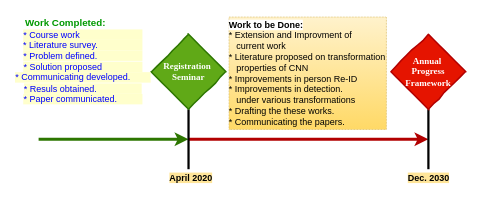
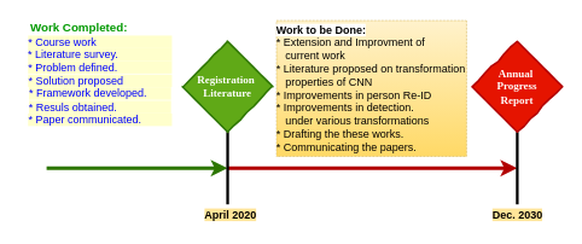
  <mxCell id="0" />
  <mxCell id="1" parent="0" />
  <mxCell id="2" value="" style="endArrow=classic;html=1;fillColor=#60a917;strokeColor=#2D7600;strokeWidth=4;" parent="1" edge="1"><mxGeometry width="50" height="50" relative="1" as="geometry"><mxPoint x="51" y="185" as="sourcePoint" /><mxPoint x="251" y="185" as="targetPoint" /></mxGeometry></mxCell>
  <mxCell id="3" value="" style="endArrow=classic;html=1;fillColor=#e51400;strokeColor=#B20000;strokeWidth=4;" parent="1" edge="1"><mxGeometry width="50" height="50" relative="1" as="geometry"><mxPoint x="251" y="185" as="sourcePoint" /><mxPoint x="571" y="185" as="targetPoint" /></mxGeometry></mxCell>
  <mxCell id="4" value="" style="endArrow=none;html=1;strokeWidth=3;" parent="1" edge="1"><mxGeometry width="50" height="50" relative="1" as="geometry"><mxPoint x="251" y="225" as="sourcePoint" /><mxPoint x="251" y="145" as="targetPoint" /></mxGeometry></mxCell>
  <mxCell id="5" value="" style="endArrow=none;html=1;strokeWidth=3;" parent="1" edge="1"><mxGeometry width="50" height="50" relative="1" as="geometry"><mxPoint x="571" y="225" as="sourcePoint" /><mxPoint x="571" y="145" as="targetPoint" /></mxGeometry></mxCell>
- <mxCell id="6" value="Registration&amp;nbsp;&lt;br&gt;Seminar" style="rhombus;html=1;align=center;whiteSpace=wrap;comic=1;strokeWidth=2;fontFamily=Comic Sans MS;fontStyle=1;fillColor=#60a917;strokeColor=#2D7600;fontColor=#ffffff;gradientColor=none;gradientDirection=west;" parent="1" vertex="1"><mxGeometry x="201" y="45" width="100" height="100" as="geometry" /></mxCell>
- <mxCell id="7" value="Annual&amp;nbsp;&lt;br&gt;Progress&lt;br&gt;Framework" style="rhombus;html=1;align=center;whiteSpace=wrap;comic=1;strokeWidth=2;fontFamily=Comic Sans MS;fontStyle=1;fillColor=#e51400;strokeColor=#B20000;fontColor=#ffffff;gradientColor=none;gradientDirection=west;" parent="1" vertex="1"><mxGeometry x="521" y="45" width="100" height="100" as="geometry" /></mxCell>
- <mxCell id="8" value="&lt;b&gt;&lt;font color=&quot;#009900&quot;&gt;&lt;font style=&quot;font-size: 13px ; background-color: rgb(255 , 255 , 255)&quot;&gt;Work Completed:&lt;/font&gt;&lt;font size=&quot;2&quot;&gt;&amp;nbsp; &amp;nbsp; &amp;nbsp; &amp;nbsp; &amp;nbsp; &amp;nbsp; &amp;nbsp;&lt;/font&gt;&lt;/font&gt;&lt;/b&gt;&lt;br&gt;&lt;span style=&quot;background-color: rgb(255 , 255 , 204)&quot;&gt;&lt;font color=&quot;#0000ff&quot;&gt;* Course work &amp;nbsp; &amp;nbsp; &amp;nbsp; &amp;nbsp; &amp;nbsp; &amp;nbsp; &amp;nbsp; &amp;nbsp; &amp;nbsp; &amp;nbsp; &amp;nbsp; &amp;nbsp;&amp;nbsp;&lt;br&gt;* Literature survey. &amp;nbsp; &amp;nbsp; &amp;nbsp; &amp;nbsp; &amp;nbsp; &amp;nbsp; &amp;nbsp; &amp;nbsp; &amp;nbsp;&lt;br&gt;* Problem defined. &amp;nbsp; &amp;nbsp; &amp;nbsp; &amp;nbsp; &amp;nbsp; &amp;nbsp; &amp;nbsp; &amp;nbsp; &amp;nbsp;&lt;br&gt;* Solution proposed &amp;nbsp; &amp;nbsp; &amp;nbsp; &amp;nbsp; &amp;nbsp; &amp;nbsp; &amp;nbsp; &amp;nbsp;&lt;br&gt;* Communicating developed. &amp;nbsp; &amp;nbsp; &amp;nbsp; &amp;nbsp;&lt;br&gt;* Resuls obtained. &amp;nbsp; &amp;nbsp; &amp;nbsp; &amp;nbsp; &amp;nbsp; &amp;nbsp; &amp;nbsp; &amp;nbsp; &amp;nbsp;&lt;br&gt;* Paper communicated. &amp;nbsp; &amp;nbsp; &amp;nbsp; &amp;nbsp; &amp;nbsp;&lt;br&gt;&lt;/font&gt;&lt;/span&gt;&amp;nbsp; &amp;nbsp; &amp;nbsp; &amp;nbsp; &amp;nbsp;&amp;nbsp;&lt;br&gt;&amp;nbsp; &amp;nbsp;&amp;nbsp;" style="text;html=1;align=center;verticalAlign=middle;resizable=0;points=[];autosize=1;" parent="1" vertex="1"><mxGeometry x="20" y="20" width="180" height="150" as="geometry" /></mxCell>
+ <mxCell id="6" value="Registration&amp;nbsp;&lt;br&gt;Literature" style="rhombus;html=1;align=center;whiteSpace=wrap;comic=1;strokeWidth=2;fontFamily=Comic Sans MS;fontStyle=1;fillColor=#60a917;strokeColor=#2D7600;fontColor=#ffffff;gradientColor=none;gradientDirection=west;" parent="1" vertex="1"><mxGeometry x="201" y="45" width="100" height="100" as="geometry" /></mxCell>
+ <mxCell id="7" value="Annual&amp;nbsp;&lt;br&gt;Progress&lt;br&gt;Report" style="rhombus;html=1;align=center;whiteSpace=wrap;comic=1;strokeWidth=2;fontFamily=Comic Sans MS;fontStyle=1;fillColor=#e51400;strokeColor=#B20000;fontColor=#ffffff;gradientColor=none;gradientDirection=west;" parent="1" vertex="1"><mxGeometry x="521" y="45" width="100" height="100" as="geometry" /></mxCell>
+ <mxCell id="8" value="&lt;b&gt;&lt;font color=&quot;#009900&quot;&gt;&lt;font style=&quot;font-size: 13px ; background-color: rgb(255 , 255 , 255)&quot;&gt;Work Completed:&lt;/font&gt;&lt;font size=&quot;2&quot;&gt;&amp;nbsp; &amp;nbsp; &amp;nbsp; &amp;nbsp; &amp;nbsp; &amp;nbsp; &amp;nbsp;&lt;/font&gt;&lt;/font&gt;&lt;/b&gt;&lt;br&gt;&lt;span style=&quot;background-color: rgb(255 , 255 , 204)&quot;&gt;&lt;font color=&quot;#0000ff&quot;&gt;* Course work &amp;nbsp; &amp;nbsp; &amp;nbsp; &amp;nbsp; &amp;nbsp; &amp;nbsp; &amp;nbsp; &amp;nbsp; &amp;nbsp; &amp;nbsp; &amp;nbsp; &amp;nbsp;&amp;nbsp;&lt;br&gt;* Literature survey. &amp;nbsp; &amp;nbsp; &amp;nbsp; &amp;nbsp; &amp;nbsp; &amp;nbsp; &amp;nbsp; &amp;nbsp; &amp;nbsp;&lt;br&gt;* Problem defined. &amp;nbsp; &amp;nbsp; &amp;nbsp; &amp;nbsp; &amp;nbsp; &amp;nbsp; &amp;nbsp; &amp;nbsp; &amp;nbsp;&lt;br&gt;* Solution proposed &amp;nbsp; &amp;nbsp; &amp;nbsp; &amp;nbsp; &amp;nbsp; &amp;nbsp; &amp;nbsp; &amp;nbsp;&lt;br&gt;* Framework developed. &amp;nbsp; &amp;nbsp; &amp;nbsp; &amp;nbsp;&lt;br&gt;* Resuls obtained. &amp;nbsp; &amp;nbsp; &amp;nbsp; &amp;nbsp; &amp;nbsp; &amp;nbsp; &amp;nbsp; &amp;nbsp; &amp;nbsp;&lt;br&gt;* Paper communicated. &amp;nbsp; &amp;nbsp; &amp;nbsp; &amp;nbsp; &amp;nbsp;&lt;br&gt;&lt;/font&gt;&lt;/span&gt;&amp;nbsp; &amp;nbsp; &amp;nbsp; &amp;nbsp; &amp;nbsp;&amp;nbsp;&lt;br&gt;&amp;nbsp; &amp;nbsp;&amp;nbsp;" style="text;html=1;align=center;verticalAlign=middle;resizable=0;points=[];autosize=1;" parent="1" vertex="1"><mxGeometry x="20" y="20" width="180" height="150" as="geometry" /></mxCell>
  <mxCell id="9" value="&lt;div style=&quot;text-align: justify&quot;&gt;&lt;b style=&quot;background-color: rgb(255 , 255 , 255)&quot;&gt;Work to be Done:&lt;/b&gt;&lt;/div&gt;&lt;font style=&quot;font-size: 12px ; background-color: rgb(76 , 0 , 153)&quot;&gt;&lt;div style=&quot;text-align: justify&quot;&gt;* Extension and Improvment of &amp;nbsp; &amp;nbsp;&lt;/div&gt;&lt;div style=&quot;text-align: justify&quot;&gt;&amp;nbsp; &amp;nbsp;current work&lt;/div&gt;&lt;div style=&quot;text-align: justify&quot;&gt;* Literature proposed on transformation&lt;/div&gt;&lt;div style=&quot;text-align: justify&quot;&gt;&amp;nbsp; &amp;nbsp;properties of CNN&lt;/div&gt;&lt;div style=&quot;text-align: justify&quot;&gt;* Improvements in person Re-ID &amp;nbsp;&lt;/div&gt;&lt;div style=&quot;text-align: justify&quot;&gt;* Improvements in detection. &amp;nbsp; &amp;nbsp; &amp;nbsp; &amp;nbsp;&lt;/div&gt;&lt;div style=&quot;text-align: justify&quot;&gt;&amp;nbsp; &amp;nbsp;under various transformations&lt;/div&gt;&lt;div style=&quot;text-align: justify&quot;&gt;* Drafting the these works. &amp;nbsp; &amp;nbsp; &amp;nbsp; &amp;nbsp; &amp;nbsp;&amp;nbsp;&lt;/div&gt;&lt;div&gt;&lt;div&gt;&lt;div style=&quot;text-align: justify&quot;&gt;* Communicating the papers. &amp;nbsp; &amp;nbsp; &amp;nbsp; &amp;nbsp; &amp;nbsp; &amp;nbsp;&amp;nbsp;&lt;/div&gt;&lt;/div&gt;&lt;/div&gt;&lt;/font&gt;" style="text;html=1;align=right;verticalAlign=middle;resizable=0;points=[];autosize=1;fillColor=#fff2cc;strokeColor=#d6b656;gradientColor=#ffd966;strokeWidth=1;glass=0;dashed=1;dashPattern=1 1;" parent="1" vertex="1"><mxGeometry x="305" y="22" width="210" height="150" as="geometry" /></mxCell>
  <mxCell id="10" value="&lt;b style=&quot;background-color: rgb(255 , 229 , 153)&quot;&gt;April 2020&lt;/b&gt;" style="text;html=1;align=center;verticalAlign=middle;resizable=0;points=[];autosize=1;" vertex="1" parent="1"><mxGeometry x="219" y="227" width="70" height="20" as="geometry" /></mxCell>
  <mxCell id="11" value="&lt;b style=&quot;background-color: rgb(255 , 229 , 153)&quot;&gt;Dec. 2030&lt;/b&gt;" style="text;html=1;align=center;verticalAlign=middle;resizable=0;points=[];autosize=1;" vertex="1" parent="1"><mxGeometry x="536" y="227" width="70" height="20" as="geometry" /></mxCell>
